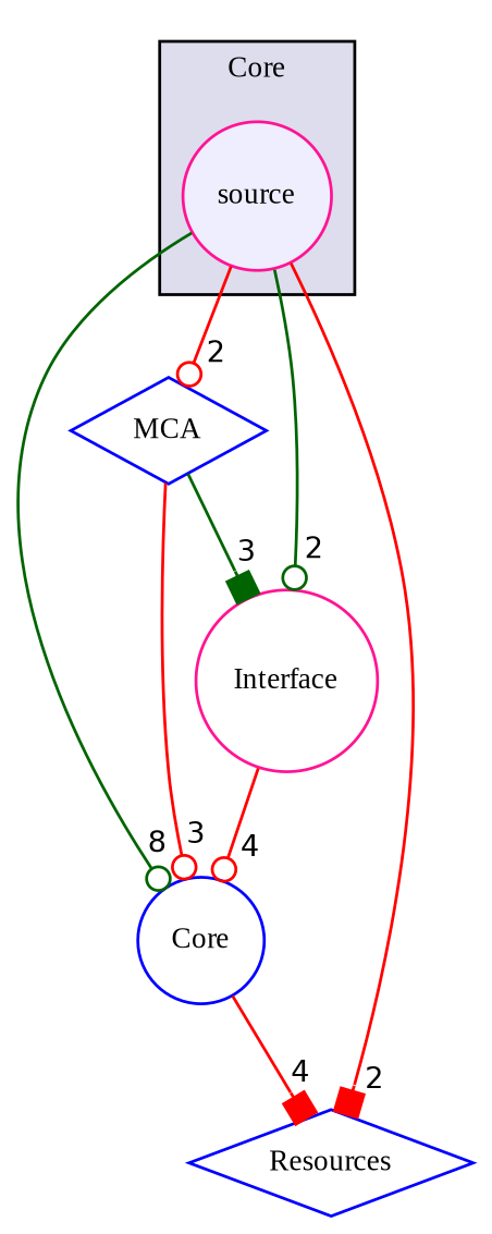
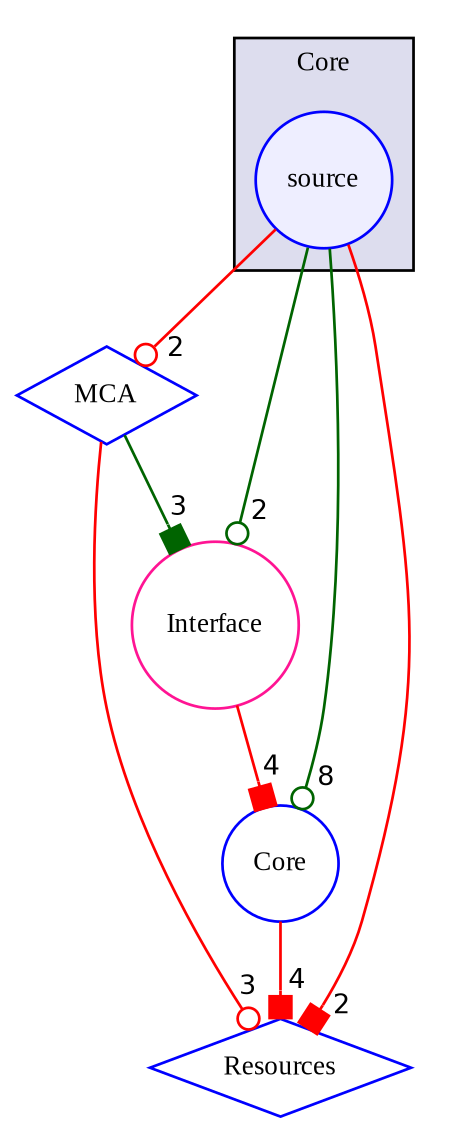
  digraph {
    compound=true
    fontname="Liberation Serif"
    node [color=blue fillcolor=white fontname="Liberation Serif" fontsize=10 shape=circle style=filled]
    edge [arrowhead=odot color=red fontname="Liberation Serif" headlabel=2 labeldistance=1.5 labelfontname=Helvetica labelfontsize=10]
-   n1 [color=deeppink fillcolor="#eeeeff" label=source pencolor=black]
+   n1 [fillcolor="#eeeeff" label=source pencolor=black]
    n2 [color=deeppink label=Interface]
    n3 [label=Core]
    n4 [label=MCA shape=diamond]
    n5 [label=Resources shape=diamond]
    subgraph cluster_1 {
      bgcolor="#ddddee"
      fontsize=10
      label=Core
      pencolor=black
      n1
    }
    n1 -> n2 [color=darkgreen]
    n1 -> n3 [color=darkgreen headlabel=8]
    n1 -> n4
    n1 -> n5 [arrowhead=box]
-   n2 -> n3 [headlabel=4]
+   n2 -> n3 [arrowhead=box headlabel=4]
    n3 -> n5 [arrowhead=box headlabel=4]
    n4 -> n2 [arrowhead=box color=darkgreen headlabel=3]
-   n4 -> n3 [headlabel=3]
+   n4 -> n5 [headlabel=3]
  }
